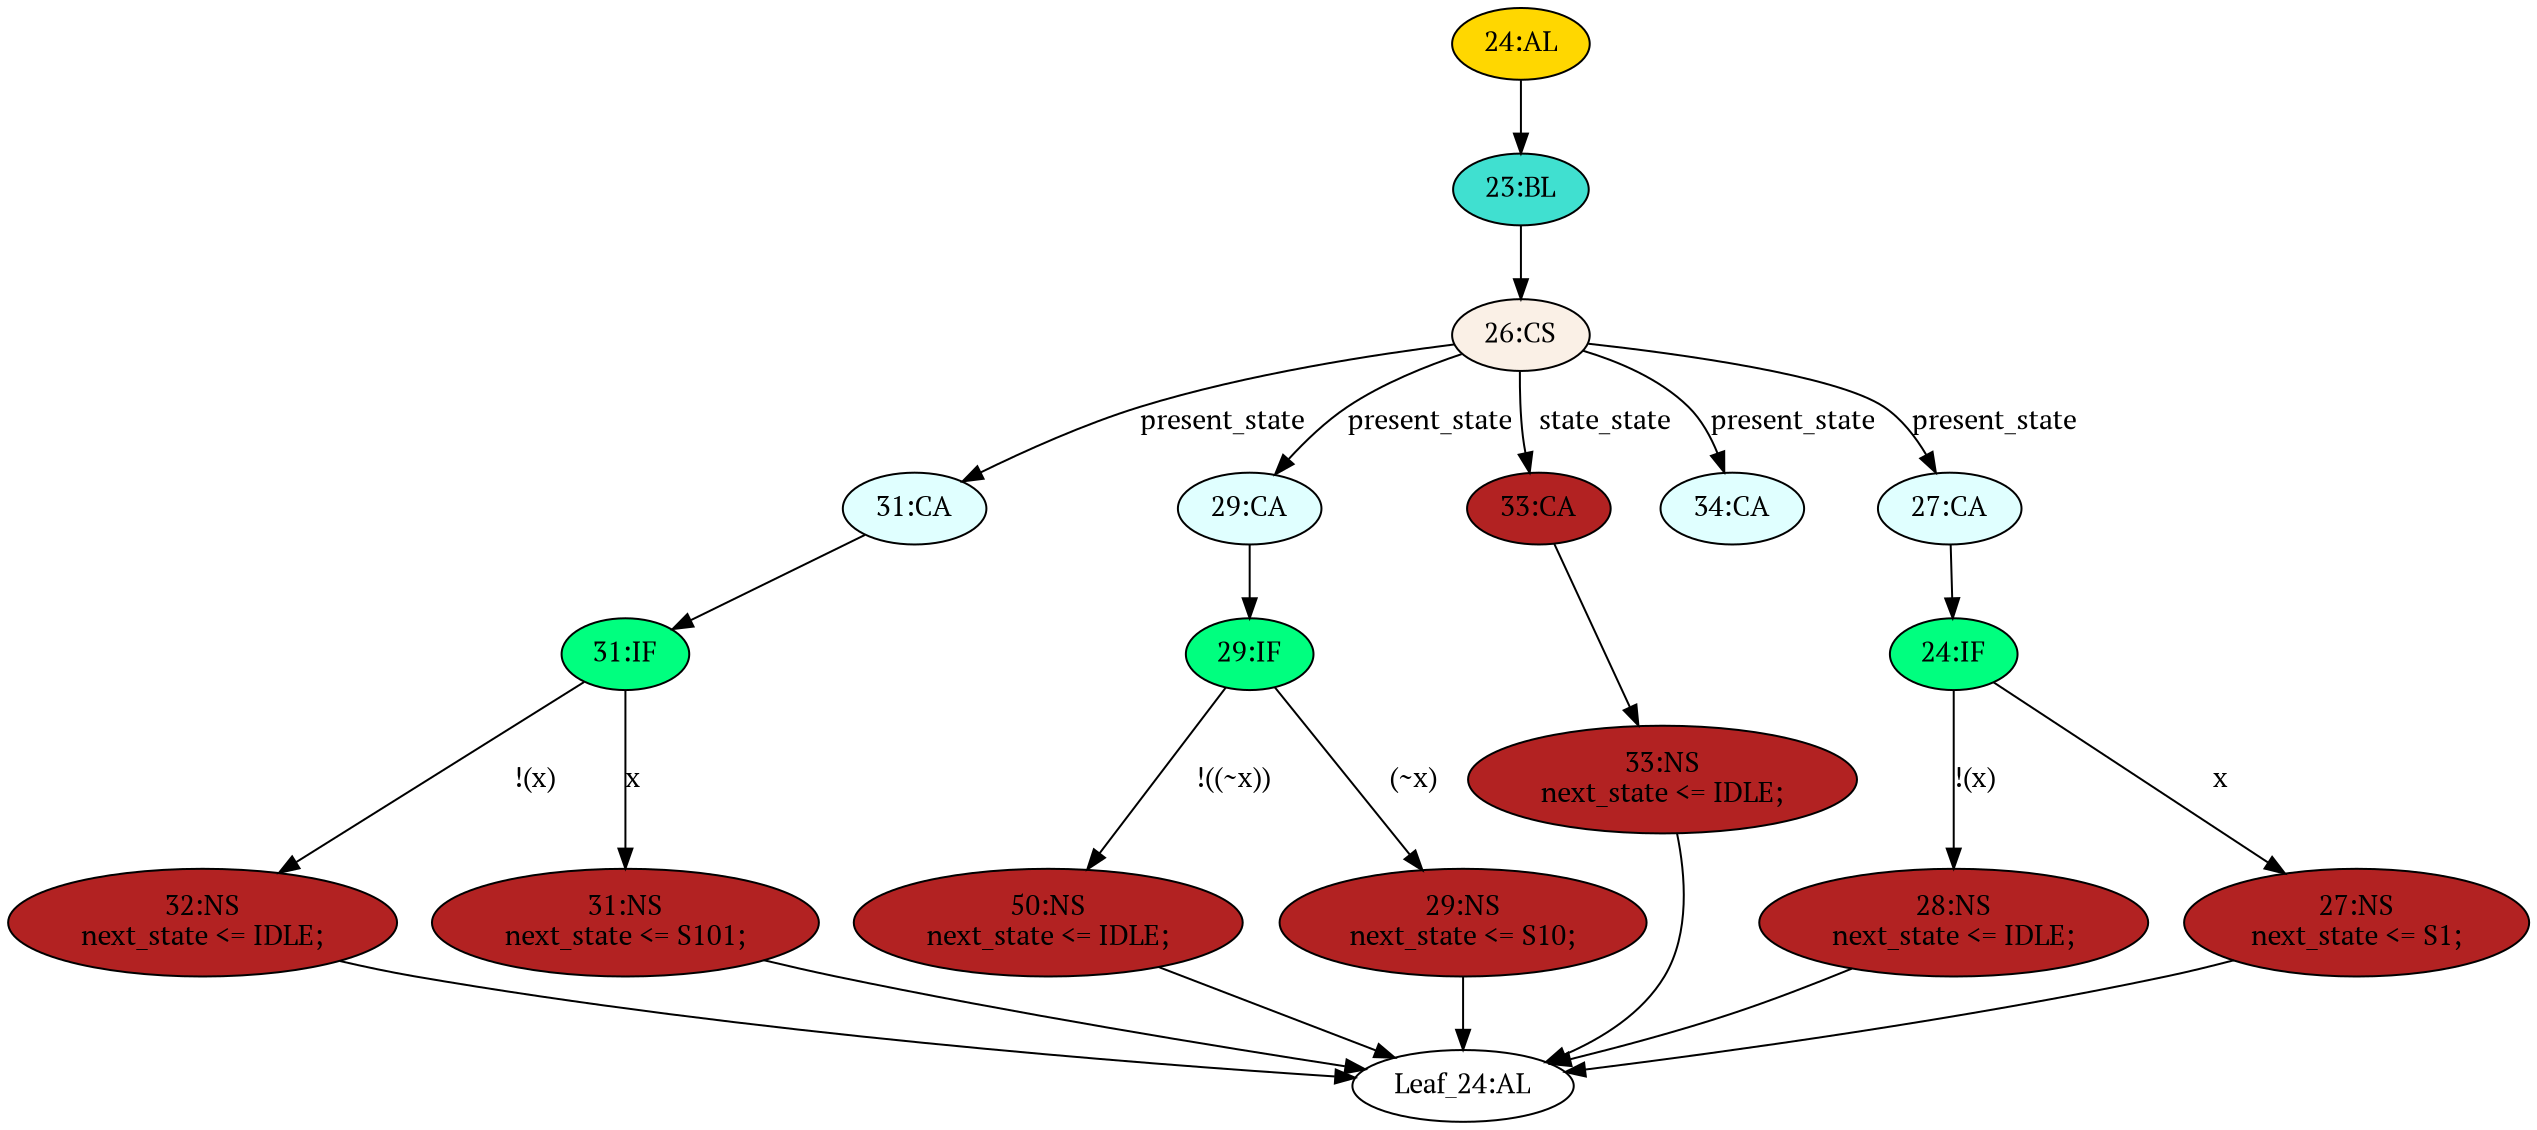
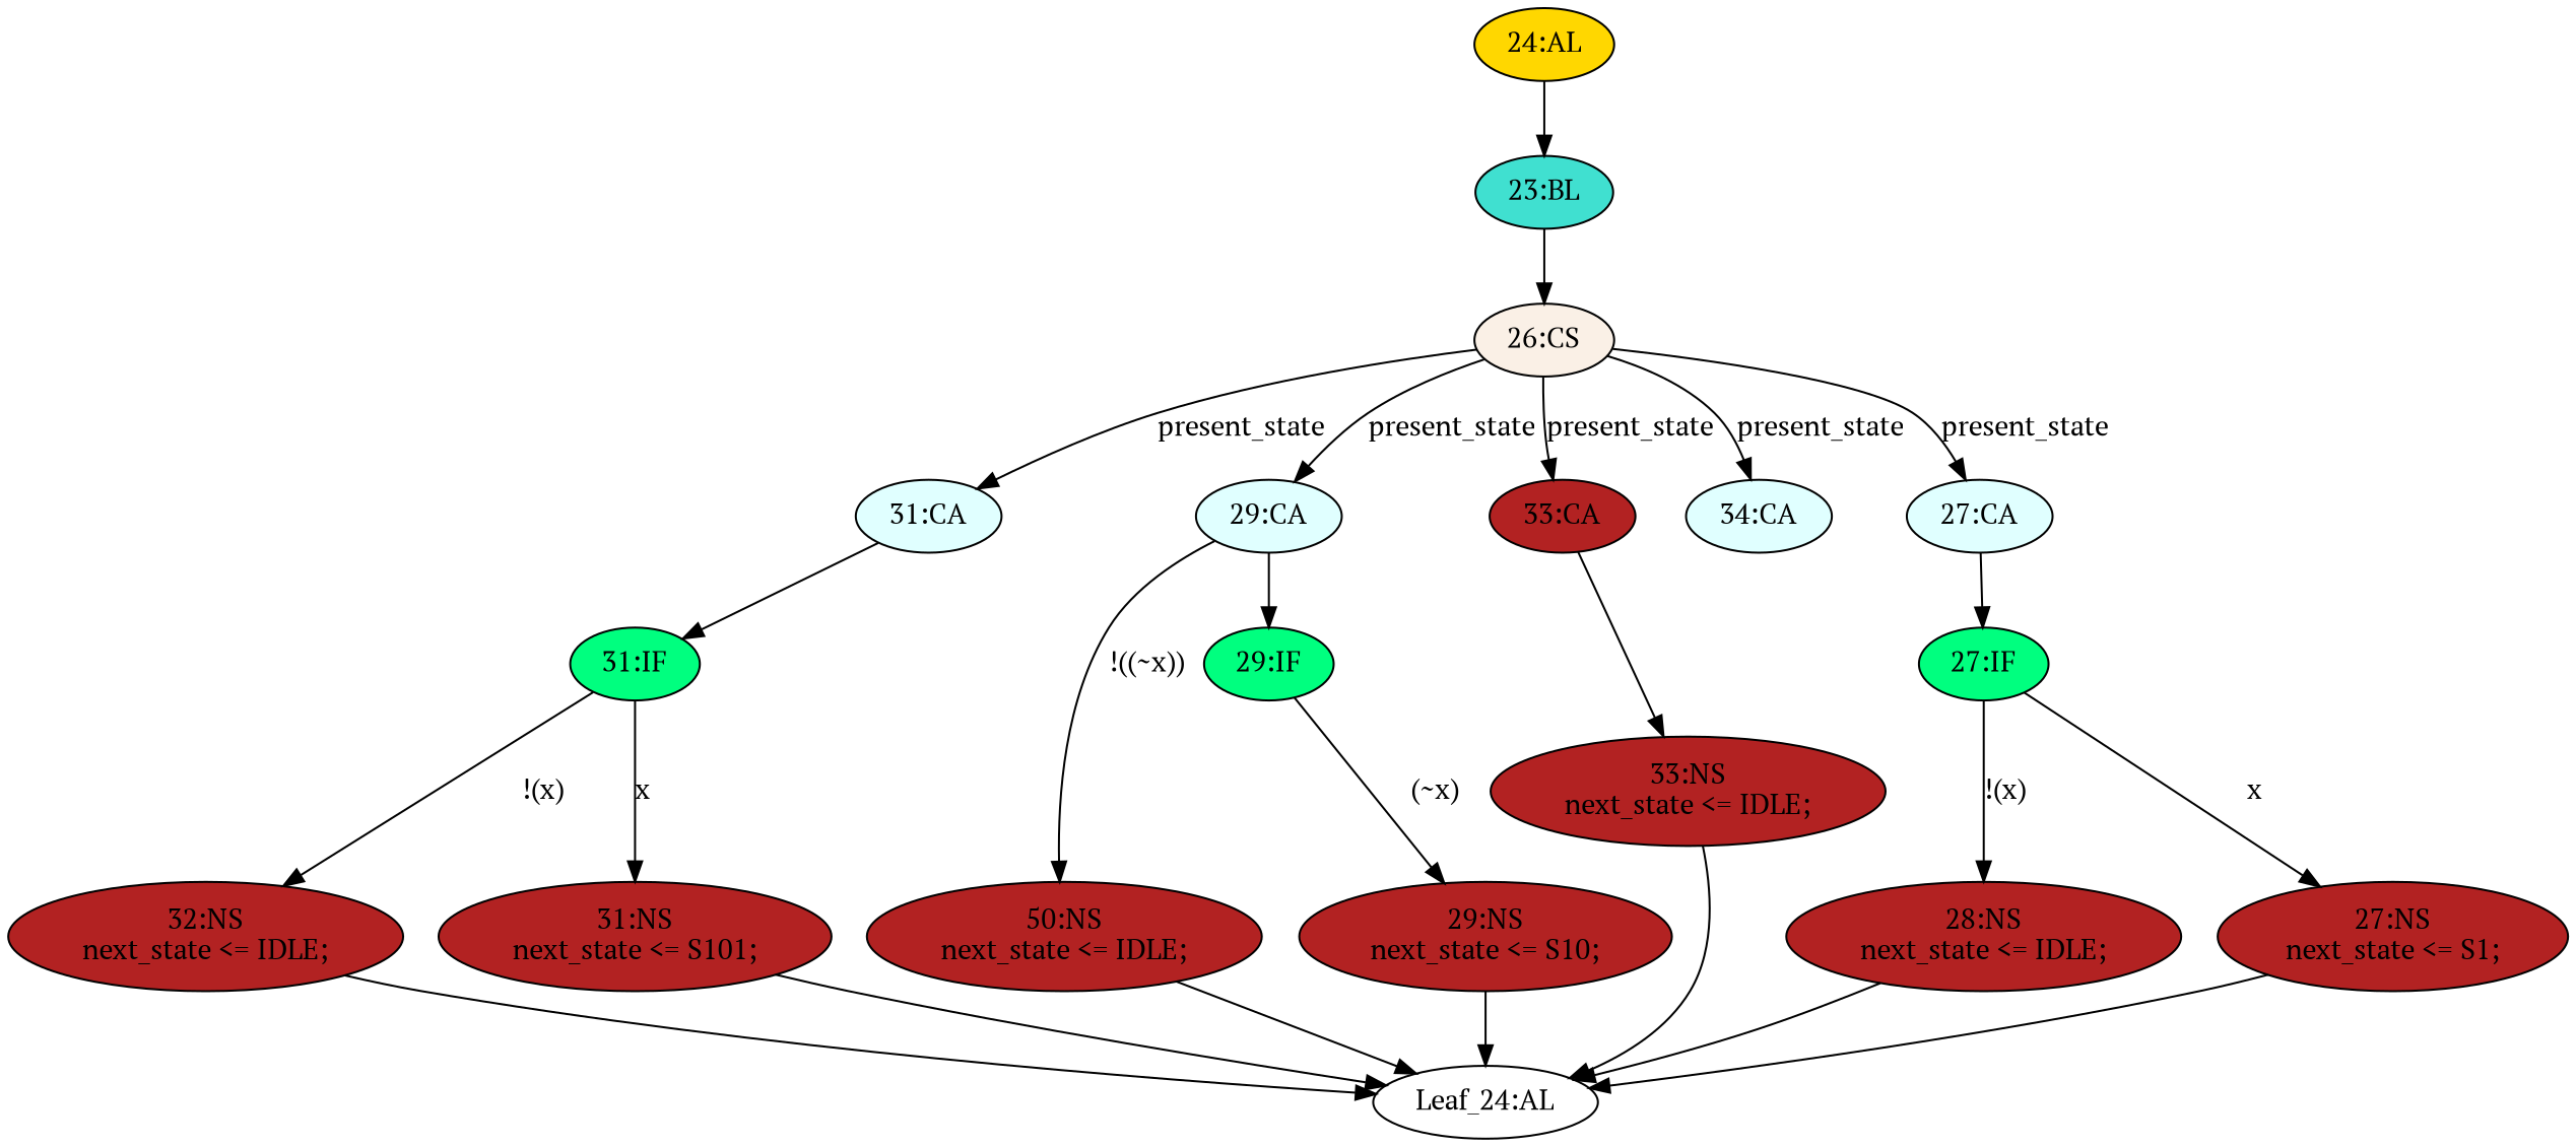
  strict digraph {
    fontname="PT Serif"
    node [fillcolor=firebrick fontname="PT Serif" statements="[]" style=filled typ=NonblockingSubstitution]
    edge [cond="[]" fontname="PT Serif" lineno=None]
    n1 [ast="<pyverilog.vparser.ast.NonblockingSubstitution object at 0x7f5b70c86f10>" label="33:NS\nnext_state <= IDLE;" statements="[<pyverilog.vparser.ast.NonblockingSubstitution object at 0x7f5b70c86f10>]"]
    n2 [def_var="['next_state']" label="Leaf_24:AL" fillcolor="" statements="" style="" typ=""]
    n3 [ast="<pyverilog.vparser.ast.Case object at 0x7f5b70c86c50>" fillcolor=lightcyan label="31:CA" typ=Case]
    n4 [ast="<pyverilog.vparser.ast.IfStatement object at 0x7f5b70c86cd0>" fillcolor=springgreen label="31:IF" typ=IfStatement]
    n5 [ast="<pyverilog.vparser.ast.NonblockingSubstitution object at 0x7f5b70c8c5d0>" label="32:NS\nnext_state <= IDLE;" statements="[<pyverilog.vparser.ast.NonblockingSubstitution object at 0x7f5b70c8c5d0>]"]
    n6 [ast="<pyverilog.vparser.ast.NonblockingSubstitution object at 0x7f5b70c86d10>" label="31:NS\nnext_state <= S101;" statements="[<pyverilog.vparser.ast.NonblockingSubstitution object at 0x7f5b70c86d10>]"]
    n7 [ast="<pyverilog.vparser.ast.Block object at 0x7f5b70c86390>" fillcolor=turquoise label="23:BL" typ=Block]
    n8 [ast="<pyverilog.vparser.ast.CaseStatement object at 0x7f5b70c863d0>" fillcolor=linen label="26:CS" typ=CaseStatement]
    n9 [ast="<pyverilog.vparser.ast.Case object at 0x7f5b70c86890>" fillcolor=lightcyan label="29:CA" typ=Case]
    n10 [ast="<pyverilog.vparser.ast.Case object at 0x7f5b70c86e90>" label="33:CA" typ=Case]
    n11 [ast="<pyverilog.vparser.ast.Case object at 0x7f5b70c9c090>" fillcolor=lightcyan label="34:CA" typ=Case]
    n12 [ast="<pyverilog.vparser.ast.Case object at 0x7f5b70c86490>" fillcolor=lightcyan label="27:CA" typ=Case]
    n13 [ast="<pyverilog.vparser.ast.IfStatement object at 0x7f5b70c86910>" fillcolor=springgreen label="29:IF" typ=IfStatement]
-   n14 [ast="<pyverilog.vparser.ast.IfStatement object at 0x7f5b70c86510>" fillcolor=springgreen label="24:IF" typ=IfStatement]
+   n14 [ast="<pyverilog.vparser.ast.IfStatement object at 0x7f5b70c86510>" fillcolor=springgreen label="27:IF" typ=IfStatement]
    n15 [ast="<pyverilog.vparser.ast.NonblockingSubstitution object at 0x7f5b70c86950>" label="50:NS\nnext_state <= IDLE;" statements="[<pyverilog.vparser.ast.NonblockingSubstitution object at 0x7f5b70c86950>]"]
    n16 [ast="<pyverilog.vparser.ast.NonblockingSubstitution object at 0x7f5b70c86a90>" label="29:NS\nnext_state <= S10;" statements="[<pyverilog.vparser.ast.NonblockingSubstitution object at 0x7f5b70c86a90>]"]
    n17 [ast="<pyverilog.vparser.ast.NonblockingSubstitution object at 0x7f5b70c86590>" label="28:NS\nnext_state <= IDLE;" statements="[<pyverilog.vparser.ast.NonblockingSubstitution object at 0x7f5b70c86590>]"]
    n18 [ast="<pyverilog.vparser.ast.NonblockingSubstitution object at 0x7f5b70c86710>" label="27:NS\nnext_state <= S1;" statements="[<pyverilog.vparser.ast.NonblockingSubstitution object at 0x7f5b70c86710>]"]
    n19 [ast="<pyverilog.vparser.ast.Always object at 0x7f5b70c861d0>" clk_sens=False fillcolor=gold label="24:AL" sens="['x', 'present_state']" typ=Always use_var="['x', 'present_state']"]
    n1 -> n2
    n3 -> n4
    n4 -> n5 [cond="['x']" label="!(x)" lineno=31]
    n4 -> n6 [cond="['x']" label=x lineno=31]
    n5 -> n2
    n6 -> n2
    n7 -> n8
    n8 -> n3 [cond="['present_state']" label=present_state lineno=26]
    n8 -> n9 [cond="['present_state']" label=present_state lineno=26]
-   n8 -> n10 [cond="['present_state']" label=state_state lineno=26]
+   n8 -> n10 [cond="['present_state']" label=present_state lineno=26]
    n8 -> n11 [cond="['present_state']" label=present_state lineno=26]
    n8 -> n12 [cond="['present_state']" label=present_state lineno=26]
    n9 -> n13
    n10 -> n1
    n12 -> n14
-   n13 -> n15 [cond="['x']" label="!((~x))" lineno=29]
+   n9 -> n15 [cond="['x']" label="!((~x))" lineno=29]
    n13 -> n16 [cond="['x']" label="(~x)" lineno=29]
    n14 -> n17 [cond="['x']" label="!(x)" lineno=27]
    n14 -> n18 [cond="['x']" label=x lineno=27]
    n15 -> n2
    n16 -> n2
    n17 -> n2
    n18 -> n2
    n19 -> n7
  }
